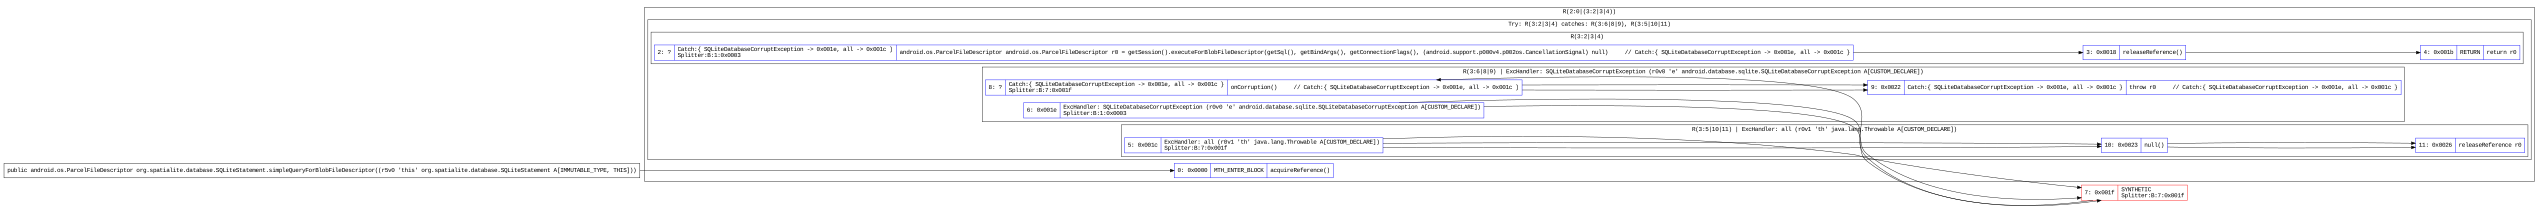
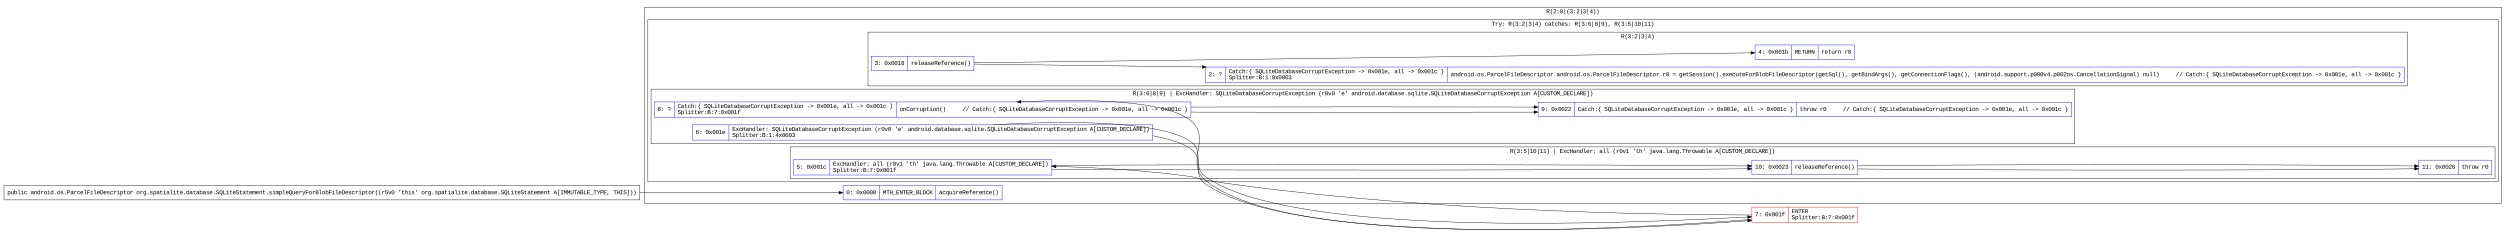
  digraph {
    fontname="Liberation Mono"
    rankdir=LR
    node [color=blue fontname="Liberation Mono" shape=record]
    edge [fontname="Liberation Mono"]
    n1 [label="{2\:\ ?|Catch:\{ SQLiteDatabaseCorruptException \-\> 0x001e, all \-\> 0x001c \}\lSplitter:B:1:0x0003\l|android.os.ParcelFileDescriptor android.os.ParcelFileDescriptor r0 = getSession().executeForBlobFileDescriptor(getSql(), getBindArgs(), getConnectionFlags(), (android.support.p000v4.p002os.CancellationSignal) null)     \/\/ Catch:\{ SQLiteDatabaseCorruptException \-\> 0x001e, all \-\> 0x001c \}\l}"]
    n2 [label="{3\:\ 0x0018|releaseReference()\l}"]
    n3 [label="{4\:\ 0x001b|RETURN\l|return r0\l}"]
-   n4 [label="{6\:\ 0x001e|ExcHandler: SQLiteDatabaseCorruptException (r0v0 'e' android.database.sqlite.SQLiteDatabaseCorruptException A[CUSTOM_DECLARE])\lSplitter:B:1:0x0003\l}"]
+   n4 [label="{6\:\ 0x001e|ExcHandler: SQLiteDatabaseCorruptException (r0v0 'e' android.database.sqlite.SQLiteDatabaseCorruptException A[CUSTOM_DECLARE])\lSplitter:B:1:4x0003\l}"]
    n5 [label="{8\:\ ?|Catch:\{ SQLiteDatabaseCorruptException \-\> 0x001e, all \-\> 0x001c \}\lSplitter:B:7:0x001f\l|onCorruption()     \/\/ Catch:\{ SQLiteDatabaseCorruptException \-\> 0x001e, all \-\> 0x001c \}\l}"]
    n6 [label="{9\:\ 0x0022|Catch:\{ SQLiteDatabaseCorruptException \-\> 0x001e, all \-\> 0x001c \}\l|throw r0     \/\/ Catch:\{ SQLiteDatabaseCorruptException \-\> 0x001e, all \-\> 0x001c \}\l}"]
    n7 [label="{5\:\ 0x001c|ExcHandler: all (r0v1 'th' java.lang.Throwable A[CUSTOM_DECLARE])\lSplitter:B:7:0x001f\l}"]
-   n8 [label="{10\:\ 0x0023|null()\l}"]
-   n9 [label="{11\:\ 0x0026|releaseReference r0\l}"]
+   n8 [label="{10\:\ 0x0023|releaseReference()\l}"]
+   n9 [label="{11\:\ 0x0026|throw r0\l}"]
    n10 [label="{0\:\ 0x0000|MTH_ENTER_BLOCK\l|acquireReference()\l}"]
-   n11 [color=red label="{7\:\ 0x001f|SYNTHETIC\lSplitter:B:7:0x001f\l}"]
+   n11 [color=red label="{7\:\ 0x001f|ENTER\lSplitter:B:7:0x001f\l}"]
    n12 [label="{public android.os.ParcelFileDescriptor org.spatialite.database.SQLiteStatement.simpleQueryForBlobFileDescriptor((r5v0 'this' org.spatialite.database.SQLiteStatement A[IMMUTABLE_TYPE, THIS])) }" color=""]
    subgraph cluster_1 {
      label="R(2:0|(3:2|3|4))"
      n10
      subgraph cluster_2 {
        label="Try: R(3:2|3|4) catches: R(3:6|8|9), R(3:5|10|11)"
        subgraph cluster_3 {
          label="R(3:2|3|4)"
          n1
          n2
          n3
        }
        subgraph cluster_4 {
          label="R(3:6|8|9) | ExcHandler: SQLiteDatabaseCorruptException (r0v0 'e' android.database.sqlite.SQLiteDatabaseCorruptException A[CUSTOM_DECLARE])\l"
          n4
          n5
          n6
        }
        subgraph cluster_5 {
          label="R(3:5|10|11) | ExcHandler: all (r0v1 'th' java.lang.Throwable A[CUSTOM_DECLARE])\l"
          n7
          n8
          n9
        }
      }
    }
    subgraph cluster_6 {
      label="R(3:6|8|9) | ExcHandler: SQLiteDatabaseCorruptException (r0v0 'e' android.database.sqlite.SQLiteDatabaseCorruptException A[CUSTOM_DECLARE])\l"
    }
    subgraph cluster_7 {
      label="R(3:5|10|11) | ExcHandler: all (r0v1 'th' java.lang.Throwable A[CUSTOM_DECLARE])\l"
    }
-   n1 -> n2
+   n2 -> n1
    n2 -> n3
    n4 -> n11
    n4 -> n11
    n5 -> n6
    n5 -> n6
    n7 -> n8
    n7 -> n8
    n8 -> n9
    n8 -> n9
    n11 -> n5
-   n7 -> n11
+   n11 -> n7
    n12 -> n10
  }
